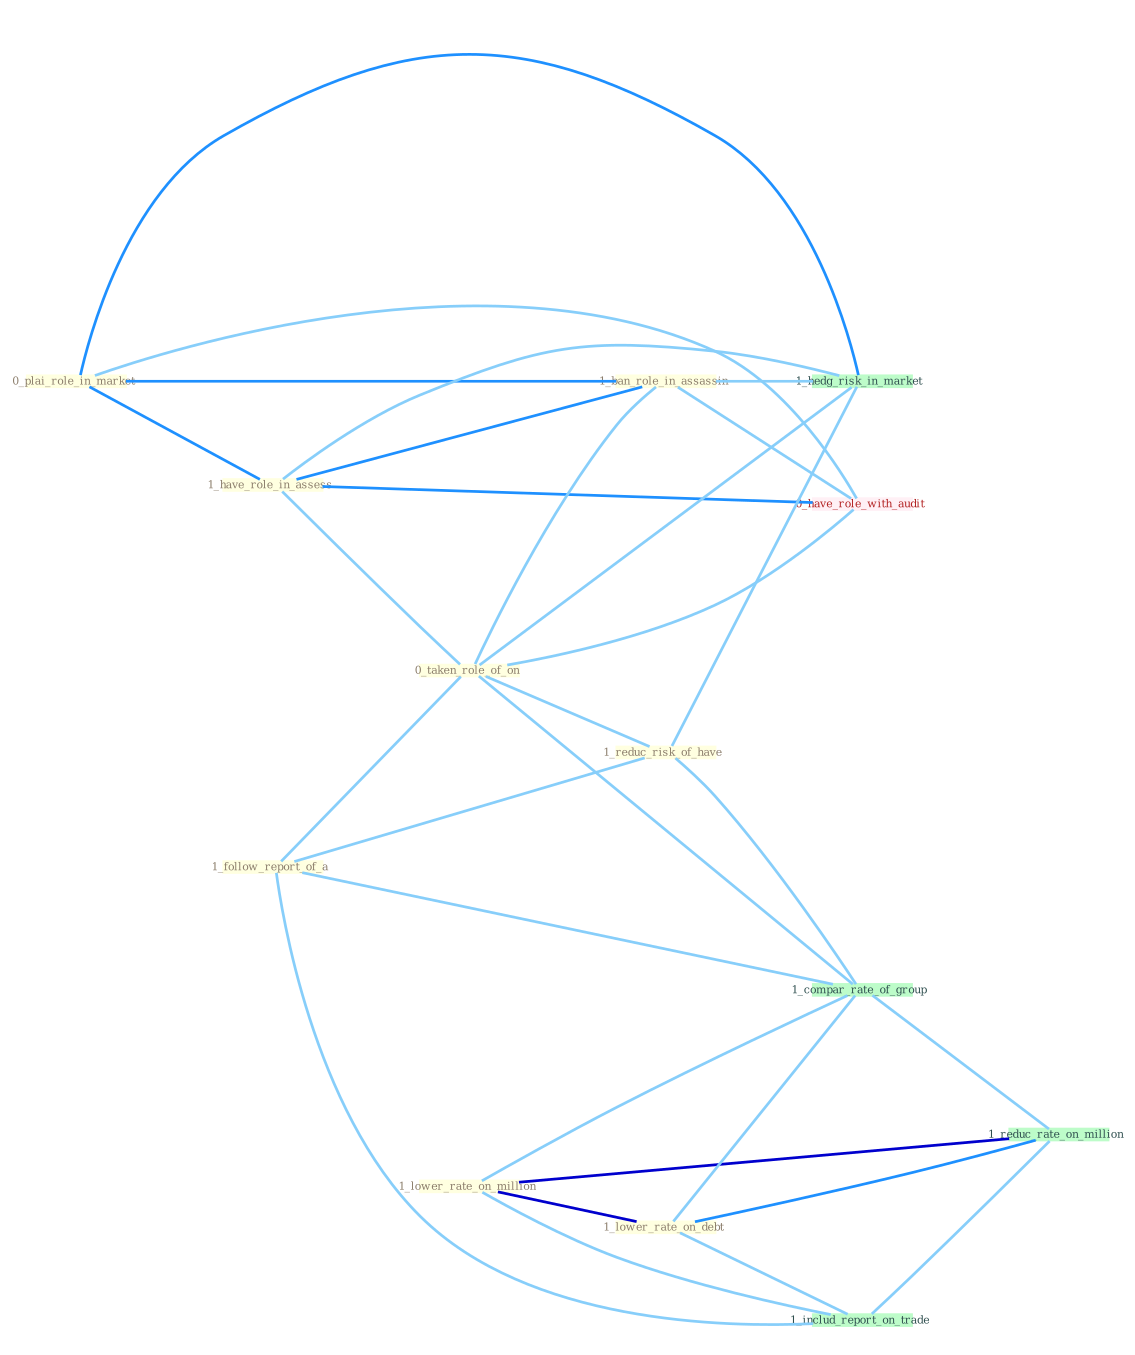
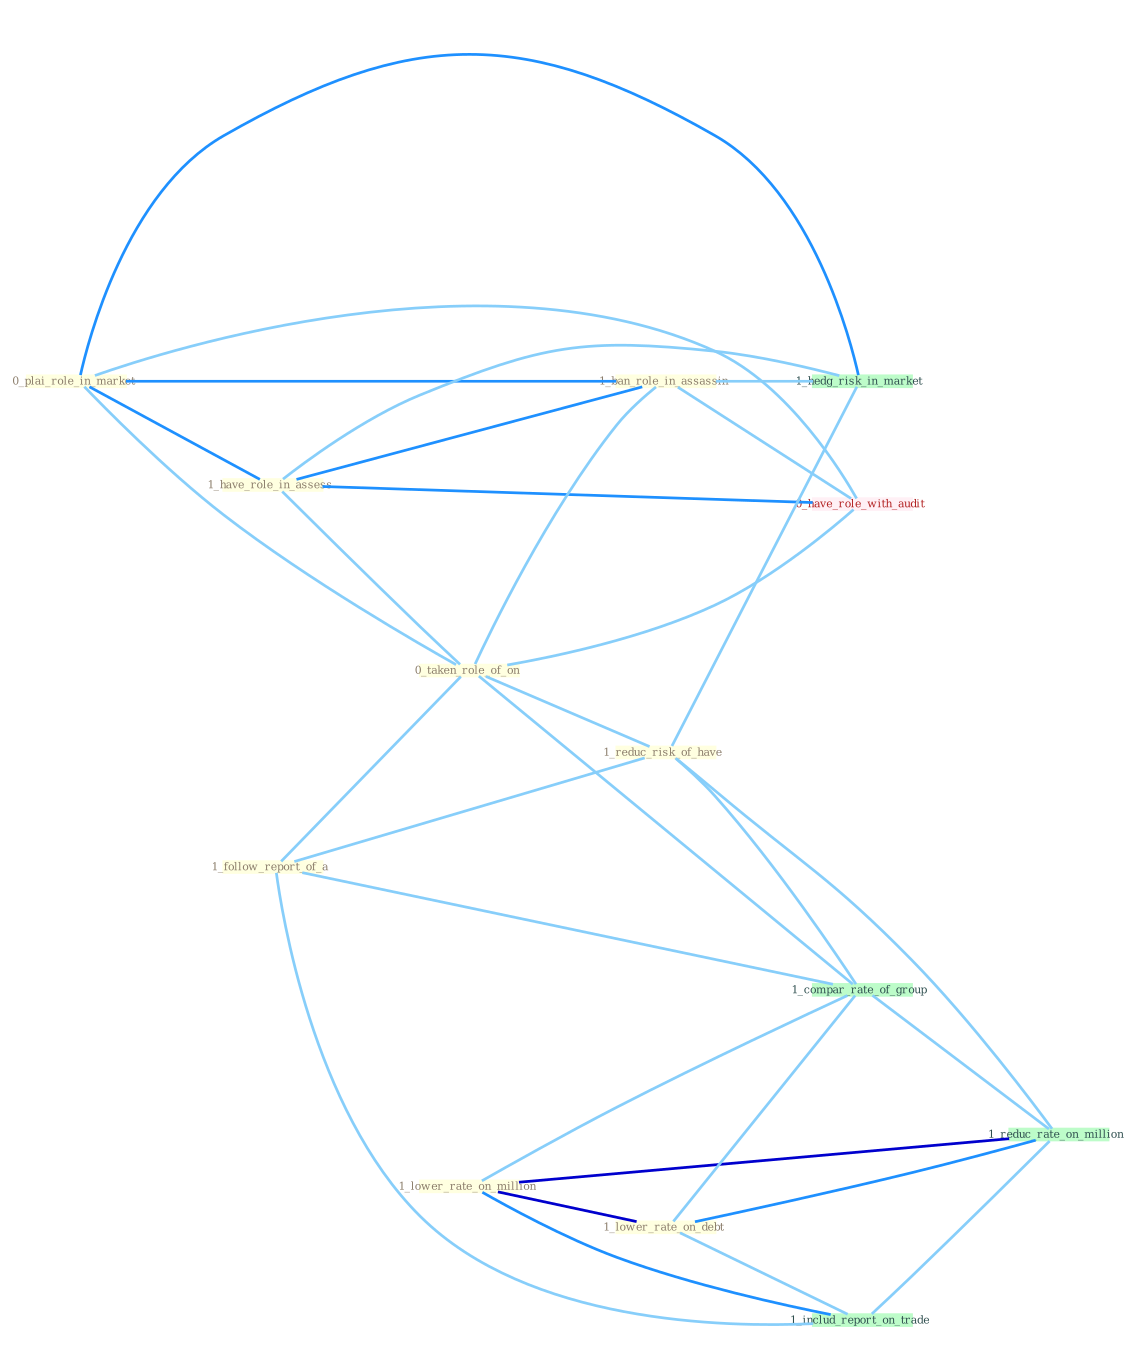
  graph {
    rankdir=LR
    node [color="#ffffe0" fixedsize=true fontcolor="#8b7d6b" fontsize=4 shape=polygon style=filled]
    edge [color="#87cefa" w=1]
    "0_plai_role_in_market " [height=.06 width=.5]
    "1_have_role_in_assess " [height=.06 width=.5]
    "1_lower_rate_on_million " [height=.06 width=.5]
    "1_follow_report_of_a " [height=.06 width=.5]
    "0_taken_role_of_on " [height=.06 width=.5]
    "1_ban_role_in_assassin " [height=.06 width=.5]
    "1_lower_rate_on_debt " [height=.06 width=.5]
    "1_reduc_risk_of_have " [height=.06 width=.5]
    "0_have_role_with_audit " [color="#fff0f5" fontcolor="#b22222" height=.06 width=.5]
    "1_hedg_risk_in_market " [color="#BDFCC9" fontcolor="#2f4f4f" height=.06 width=.5]
    "1_includ_report_on_trade " [color="#BDFCC9" fontcolor="#2f4f4f" height=.06 width=.5]
    "1_compar_rate_of_group " [color="#BDFCC9" fontcolor="#2f4f4f" height=.06 width=.5]
    "1_reduc_rate_on_million " [color="#BDFCC9" fontcolor="#2f4f4f" height=.06 width=.5]
    subgraph sub_1 {
      "0_plai_role_in_market "
      "1_have_role_in_assess "
      "1_lower_rate_on_million "
      "1_follow_report_of_a "
      "0_taken_role_of_on "
      "1_ban_role_in_assassin "
      "1_lower_rate_on_debt "
      "1_reduc_risk_of_have "
    }
    subgraph sub_2 {
      "0_have_role_with_audit "
    }
    "0_plai_role_in_market " -- "1_have_role_in_assess " [color="#1e90ff" w=2]
-   "1_hedg_risk_in_market " -- "0_taken_role_of_on "
+   "0_plai_role_in_market " -- "0_taken_role_of_on "
    "0_plai_role_in_market " -- "1_ban_role_in_assassin " [color="#1e90ff" w=2]
    "0_plai_role_in_market " -- "0_have_role_with_audit "
    "0_plai_role_in_market " -- "1_hedg_risk_in_market " [color="#1e90ff" w=2]
    "1_have_role_in_assess " -- "0_taken_role_of_on "
    "1_have_role_in_assess " -- "1_ban_role_in_assassin " [color="#1e90ff" w=2]
    "1_have_role_in_assess " -- "0_have_role_with_audit " [color="#1e90ff" w=2]
    "1_have_role_in_assess " -- "1_hedg_risk_in_market "
    "1_lower_rate_on_million " -- "1_lower_rate_on_debt " [color="#0000cd" w=3]
-   "1_lower_rate_on_million " -- "1_includ_report_on_trade "
+   "1_lower_rate_on_million " -- "1_includ_report_on_trade " [color="#1e90ff"]
    "1_lower_rate_on_million " -- "1_compar_rate_of_group "
    "1_lower_rate_on_million " -- "1_reduc_rate_on_million " [color="#0000cd" w=3]
    "1_follow_report_of_a " -- "0_taken_role_of_on "
    "1_follow_report_of_a " -- "1_reduc_risk_of_have "
    "1_follow_report_of_a " -- "1_includ_report_on_trade "
    "1_follow_report_of_a " -- "1_compar_rate_of_group "
    "0_taken_role_of_on " -- "1_ban_role_in_assassin "
    "0_taken_role_of_on " -- "1_reduc_risk_of_have "
    "0_taken_role_of_on " -- "0_have_role_with_audit "
    "0_taken_role_of_on " -- "1_compar_rate_of_group "
    "1_ban_role_in_assassin " -- "0_have_role_with_audit "
    "1_ban_role_in_assassin " -- "1_hedg_risk_in_market "
    "1_lower_rate_on_debt " -- "1_includ_report_on_trade "
    "1_lower_rate_on_debt " -- "1_compar_rate_of_group "
    "1_lower_rate_on_debt " -- "1_reduc_rate_on_million " [color="#1e90ff" w=2]
    "1_reduc_risk_of_have " -- "1_hedg_risk_in_market "
    "1_reduc_risk_of_have " -- "1_compar_rate_of_group "
+   "1_reduc_risk_of_have " -- "1_reduc_rate_on_million "
    "1_includ_report_on_trade " -- "1_reduc_rate_on_million "
    "1_compar_rate_of_group " -- "1_reduc_rate_on_million "
  }
